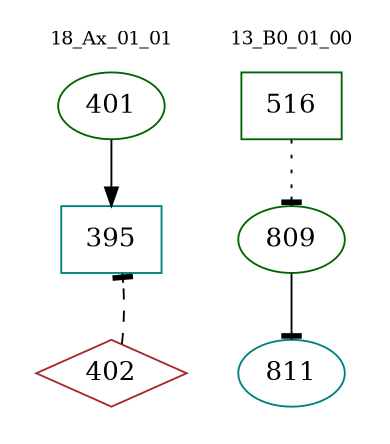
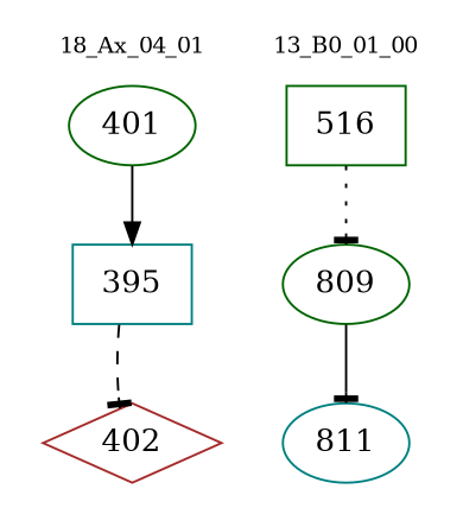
  digraph {
    node [color=darkgreen shape=ellipse]
    edge [arrowhead=tee color=black style=solid]
    n1 [label=401]
    n2 [color=teal label=395 shape=box]
    n3 [color=brown label=402 shape=diamond]
    n4 [label=516 shape=box]
    n5 [label=809]
    n6 [color=teal label=811]
    subgraph cluster_1 {
      color=white
      fontsize=10
-     label="18_Ax_01_01"
+     label="18_Ax_04_01"
      n1
      n2
      n3
    }
    subgraph cluster_2 {
      color=white
      fontsize=10
      label="13_B0_01_00"
      n4
      n5
      n6
    }
    n1 -> n2 [arrowhead=normal]
-   n3 -> n2 [style=dashed]
+   n2 -> n3 [style=dashed]
    n4 -> n5 [style=dotted]
    n5 -> n6
  }
